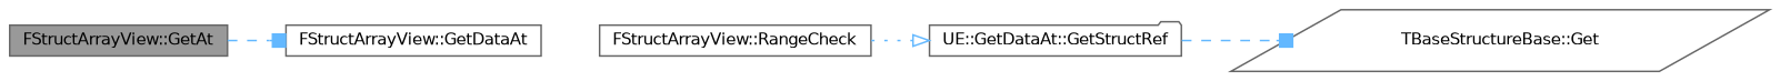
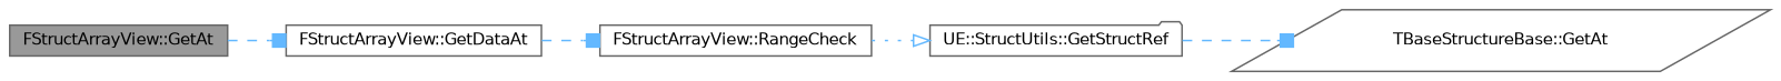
  digraph {
    rankdir=LR
    node [color=grey40 fillcolor=white fontname=Helvetica fontsize=10 shape=box style=filled]
    edge [arrowhead=box color=steelblue1 fontname=Helvetica fontsize=10 labelfontname=Helvetica labelfontsize=10 style=dashed]
    n1 [color=gray40 fillcolor=grey60 fontcolor=black height=0.2 label="FStructArrayView::GetAt" width=0.4]
    n2 [height=0.2 label="FStructArrayView::GetDataAt" width=0.4]
    n3 [height=0.2 label="FStructArrayView::RangeCheck" width=0.4]
-   n4 [height=0.2 label="UE::GetDataAt::GetStructRef" shape=folder width=0.4]
-   n5 [height=0.2 label="TBaseStructureBase::Get" shape=parallelogram width=0.4]
+   n4 [height=0.2 label="UE::StructUtils::GetStructRef" shape=folder width=0.4]
+   n5 [height=0.2 label="TBaseStructureBase::GetAt" shape=parallelogram width=0.4]
    n1 -> n2
+   n2 -> n3
    n3 -> n4 [arrowhead=onormal style=dotted]
    n4 -> n5
  }
